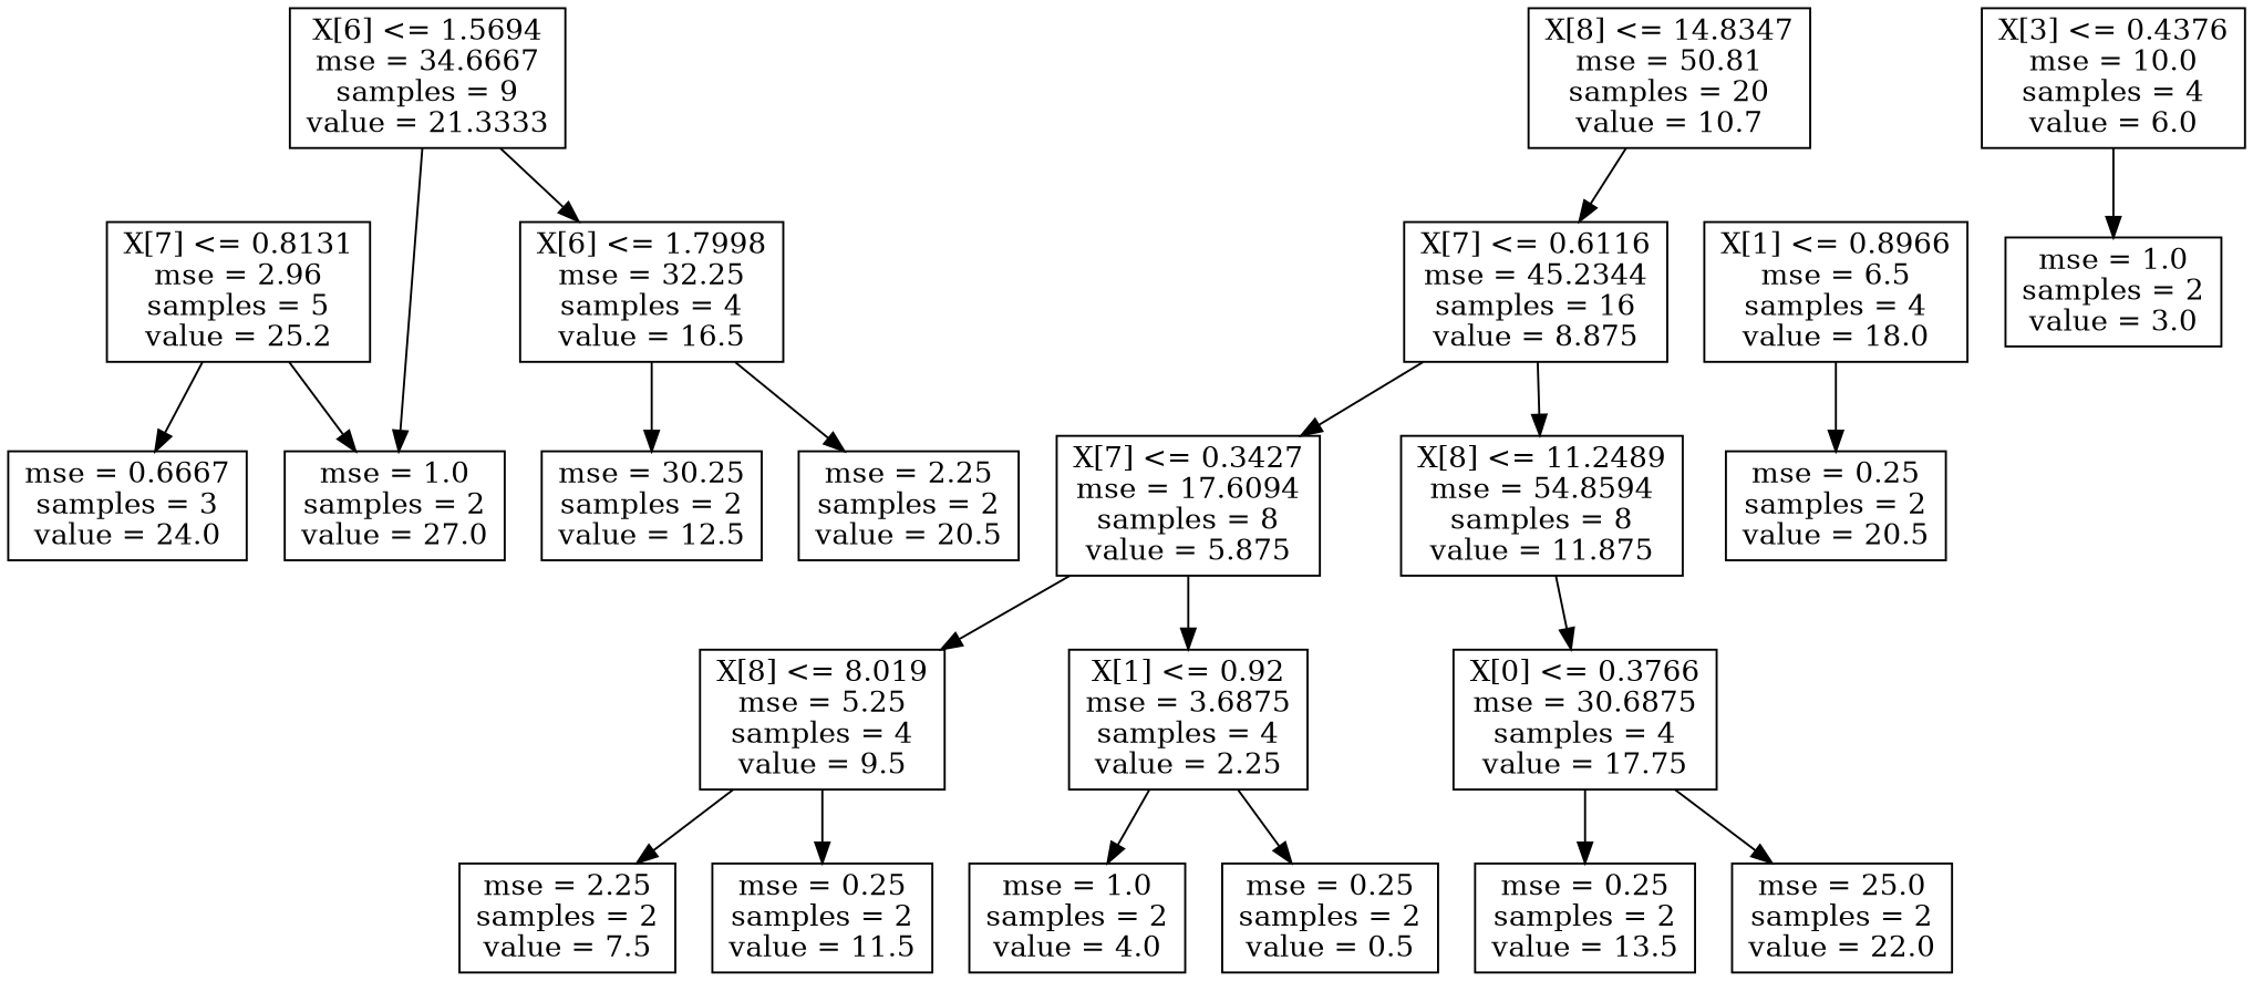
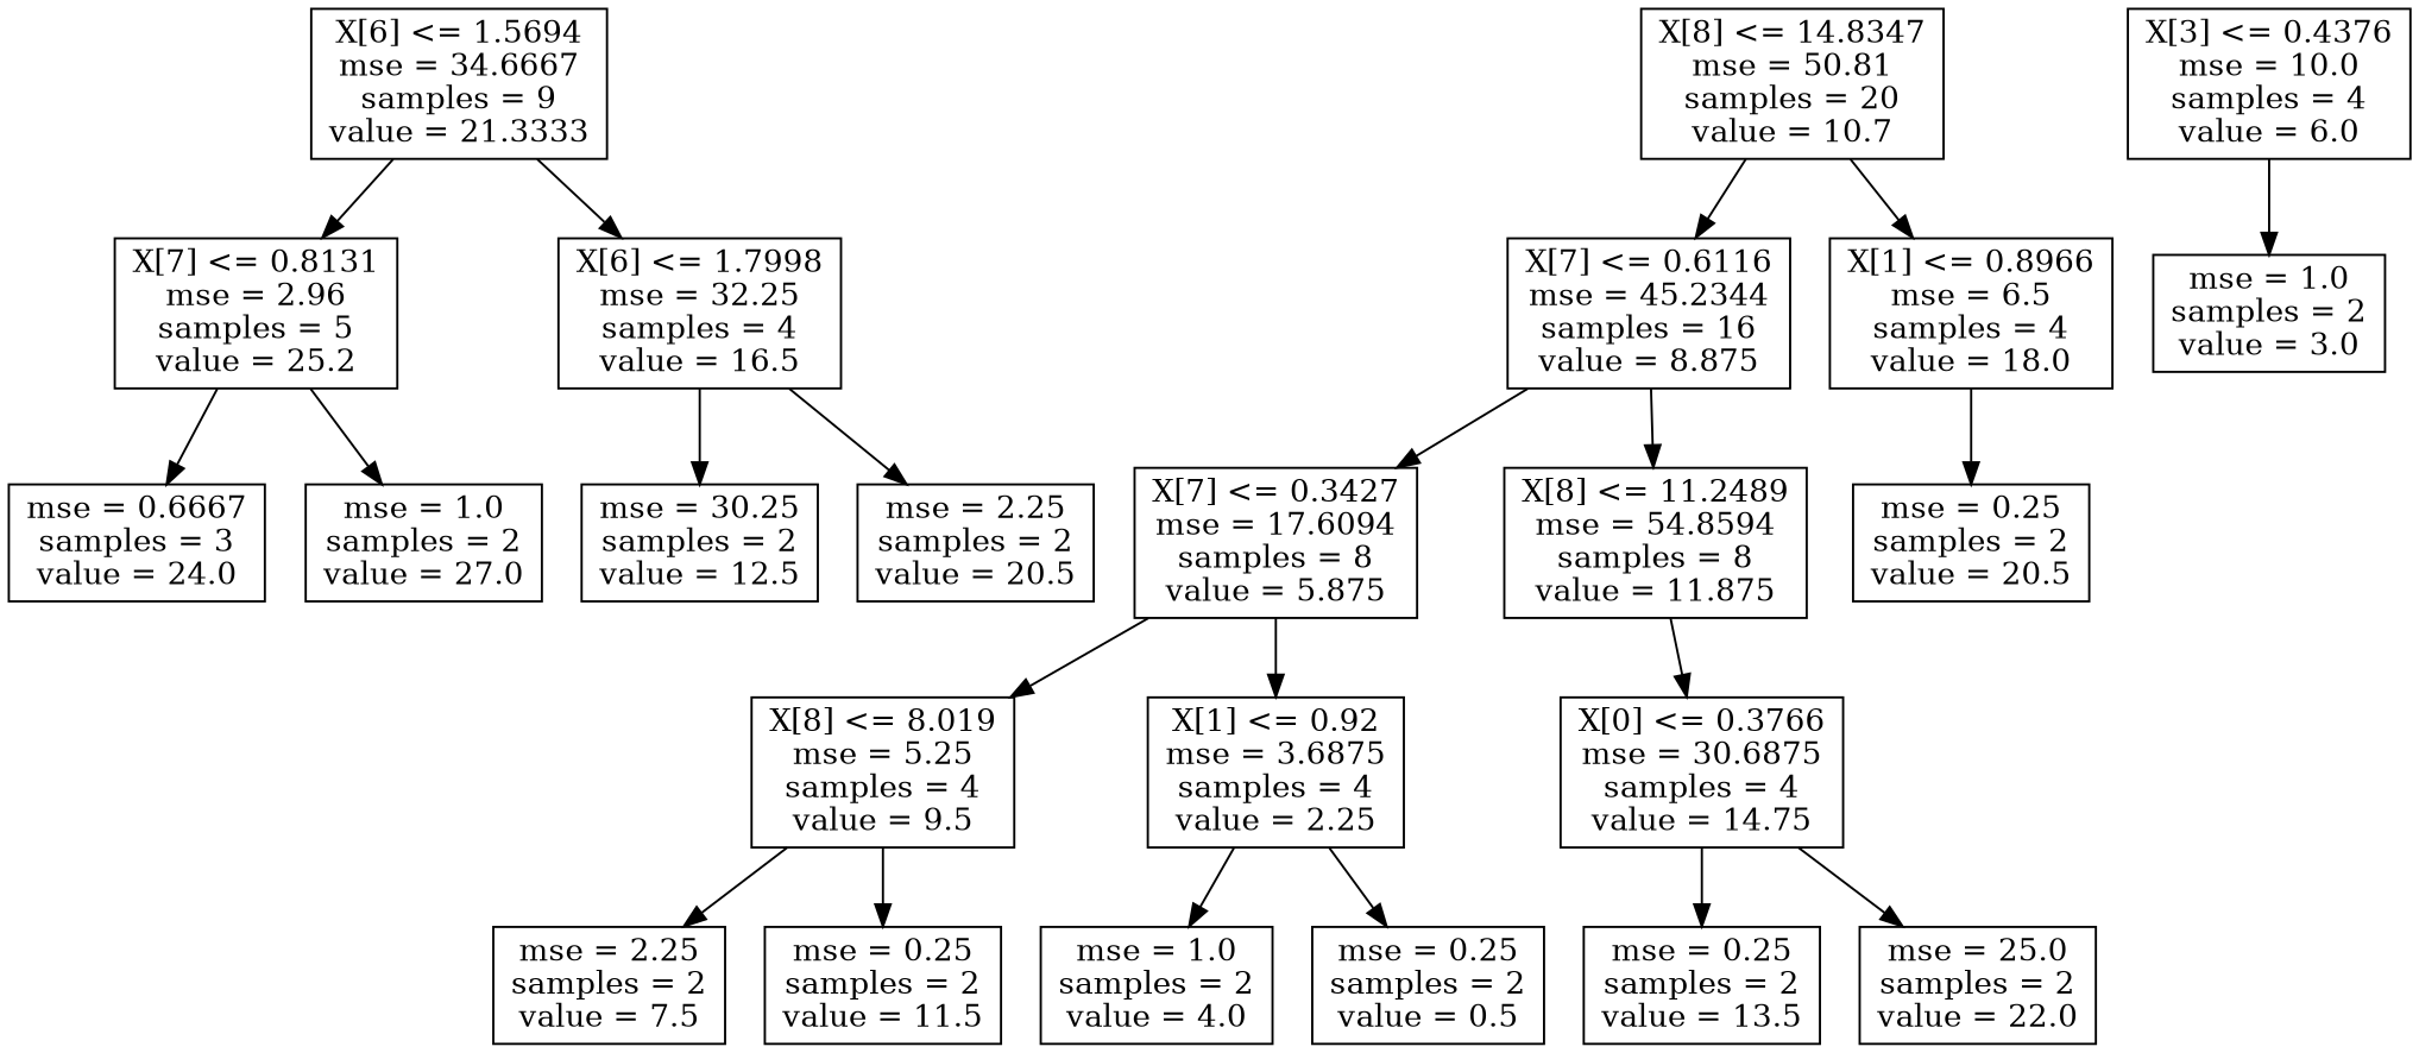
  digraph {
    node [shape=box]
    n1 [label="X[6] <= 1.5694\nmse = 34.6667\nsamples = 9\nvalue = 21.3333"]
    n2 [label="X[7] <= 0.8131\nmse = 2.96\nsamples = 5\nvalue = 25.2"]
    n3 [label="X[6] <= 1.7998\nmse = 32.25\nsamples = 4\nvalue = 16.5"]
    n4 [label="X[8] <= 14.8347\nmse = 50.81\nsamples = 20\nvalue = 10.7"]
    n5 [label="X[7] <= 0.6116\nmse = 45.2344\nsamples = 16\nvalue = 8.875"]
    n6 [label="X[1] <= 0.8966\nmse = 6.5\nsamples = 4\nvalue = 18.0"]
    n7 [label="mse = 0.6667\nsamples = 3\nvalue = 24.0"]
    n8 [label="mse = 1.0\nsamples = 2\nvalue = 27.0"]
    n9 [label="mse = 30.25\nsamples = 2\nvalue = 12.5"]
    n10 [label="mse = 2.25\nsamples = 2\nvalue = 20.5"]
    n11 [label="X[7] <= 0.3427\nmse = 17.6094\nsamples = 8\nvalue = 5.875"]
    n12 [label="X[8] <= 11.2489\nmse = 54.8594\nsamples = 8\nvalue = 11.875"]
    n13 [label="mse = 0.25\nsamples = 2\nvalue = 20.5"]
    n14 [label="X[8] <= 8.019\nmse = 5.25\nsamples = 4\nvalue = 9.5"]
    n15 [label="X[1] <= 0.92\nmse = 3.6875\nsamples = 4\nvalue = 2.25"]
-   n16 [label="X[0] <= 0.3766\nmse = 30.6875\nsamples = 4\nvalue = 17.75"]
+   n16 [label="X[0] <= 0.3766\nmse = 30.6875\nsamples = 4\nvalue = 14.75"]
    n17 [label="mse = 2.25\nsamples = 2\nvalue = 7.5"]
    n18 [label="mse = 0.25\nsamples = 2\nvalue = 11.5"]
    n19 [label="mse = 1.0\nsamples = 2\nvalue = 4.0"]
    n20 [label="mse = 0.25\nsamples = 2\nvalue = 0.5"]
    n21 [label="mse = 0.25\nsamples = 2\nvalue = 13.5"]
    n22 [label="mse = 25.0\nsamples = 2\nvalue = 22.0"]
    n23 [label="X[3] <= 0.4376\nmse = 10.0\nsamples = 4\nvalue = 6.0"]
    n24 [label="mse = 1.0\nsamples = 2\nvalue = 3.0"]
-   n1 -> n8
+   n1 -> n2
    n1 -> n3
    n2 -> n7
    n2 -> n8
    n3 -> n9
    n3 -> n10
    n4 -> n5
+   n4 -> n6
    n5 -> n11
    n5 -> n12
    n6 -> n13
    n11 -> n14
    n11 -> n15
    n12 -> n16
    n14 -> n17
    n14 -> n18
    n15 -> n19
    n15 -> n20
    n16 -> n21
    n16 -> n22
    n23 -> n24
  }
